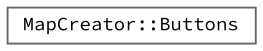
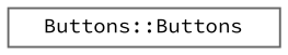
  digraph {
    rankdir=LR
    fontname="Source Code Pro"
-   n1 [color=grey40 fillcolor=white fontname="Source Code Pro" fontsize=10 height=0.2 label="MapCreator::Buttons" shape=box style=filled width=0.4]
+   n1 [color=grey40 fillcolor=white fontname="Source Code Pro" fontsize=10 height=0.2 label="Buttons::Buttons" shape=box style=filled width=0.4]
  }
